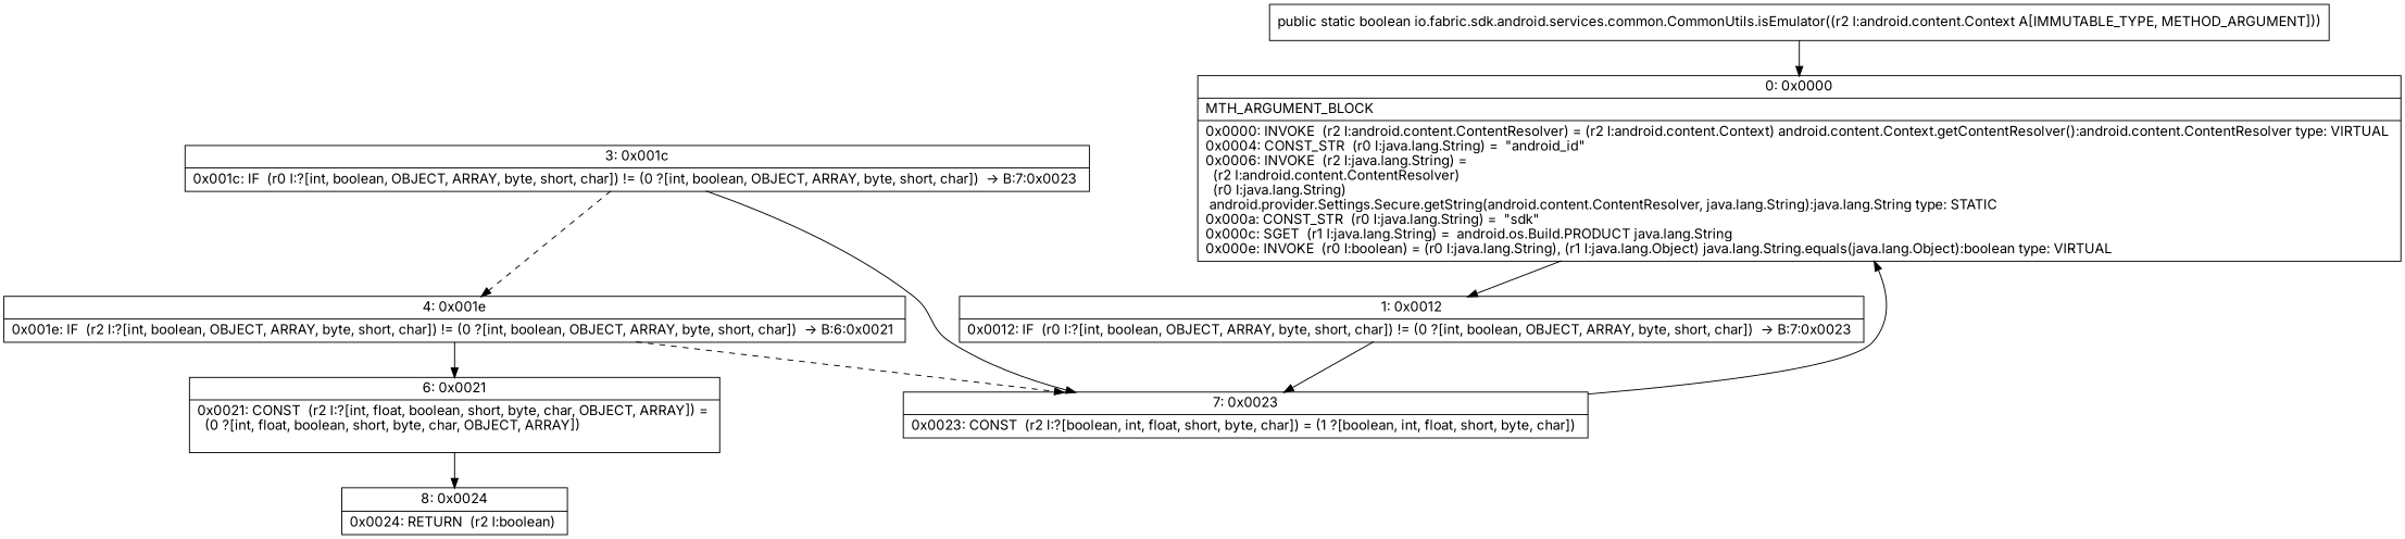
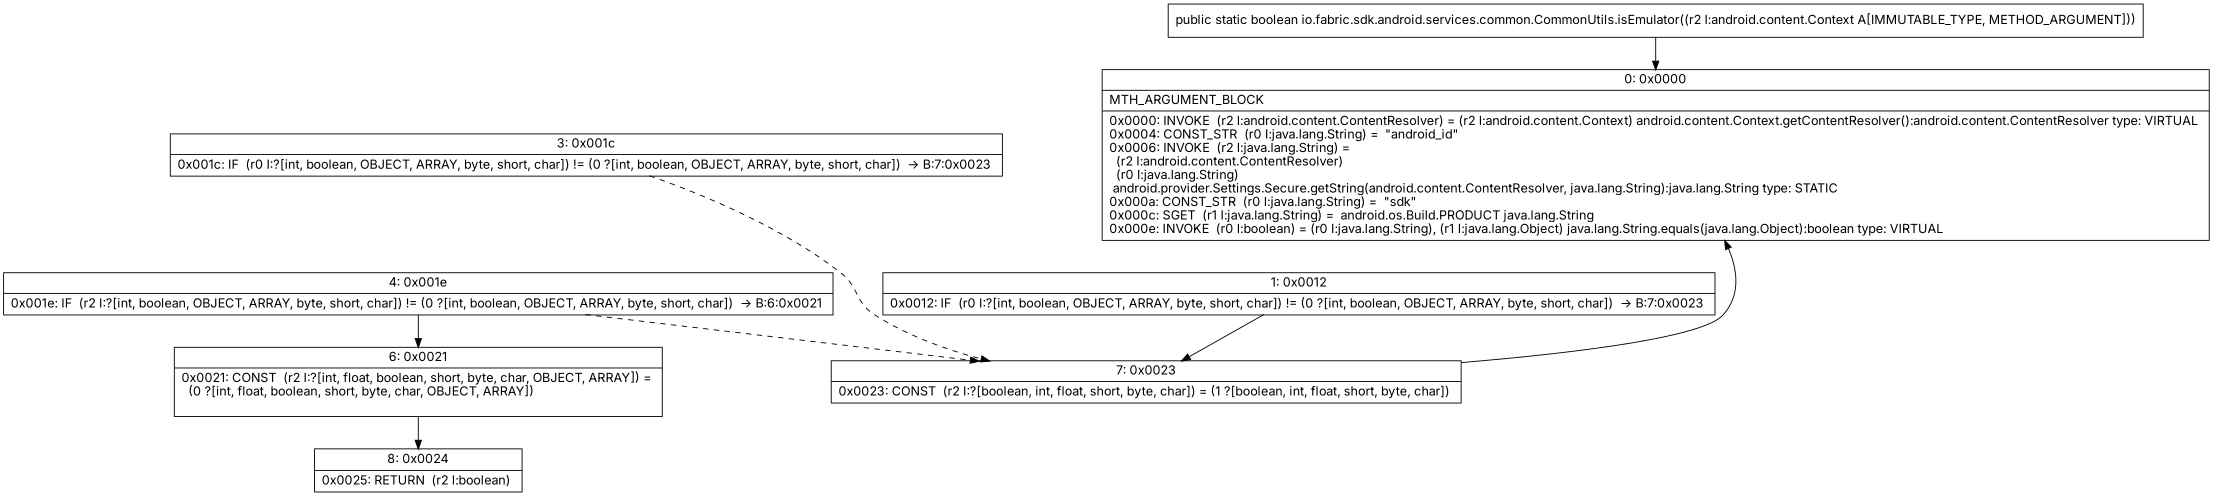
  digraph {
    fontname=Inter
    node [fontname=Inter shape=record]
    edge [fontname=Inter]
    n1 [label="{0\:\ 0x0000|MTH_ARGUMENT_BLOCK\l|0x0000: INVOKE  (r2 I:android.content.ContentResolver) = (r2 I:android.content.Context) android.content.Context.getContentResolver():android.content.ContentResolver type: VIRTUAL \l0x0004: CONST_STR  (r0 I:java.lang.String) =  \"android_id\" \l0x0006: INVOKE  (r2 I:java.lang.String) = \l  (r2 I:android.content.ContentResolver)\l  (r0 I:java.lang.String)\l android.provider.Settings.Secure.getString(android.content.ContentResolver, java.lang.String):java.lang.String type: STATIC \l0x000a: CONST_STR  (r0 I:java.lang.String) =  \"sdk\" \l0x000c: SGET  (r1 I:java.lang.String) =  android.os.Build.PRODUCT java.lang.String \l0x000e: INVOKE  (r0 I:boolean) = (r0 I:java.lang.String), (r1 I:java.lang.Object) java.lang.String.equals(java.lang.Object):boolean type: VIRTUAL \l}"]
    n2 [label="{1\:\ 0x0012|0x0012: IF  (r0 I:?[int, boolean, OBJECT, ARRAY, byte, short, char]) != (0 ?[int, boolean, OBJECT, ARRAY, byte, short, char])  \-\> B:7:0x0023 \l}"]
    n3 [label="{7\:\ 0x0023|0x0023: CONST  (r2 I:?[boolean, int, float, short, byte, char]) = (1 ?[boolean, int, float, short, byte, char]) \l}"]
    n4 [label="{3\:\ 0x001c|0x001c: IF  (r0 I:?[int, boolean, OBJECT, ARRAY, byte, short, char]) != (0 ?[int, boolean, OBJECT, ARRAY, byte, short, char])  \-\> B:7:0x0023 \l}"]
    n5 [label="{4\:\ 0x001e|0x001e: IF  (r2 I:?[int, boolean, OBJECT, ARRAY, byte, short, char]) != (0 ?[int, boolean, OBJECT, ARRAY, byte, short, char])  \-\> B:6:0x0021 \l}"]
    n6 [label="{6\:\ 0x0021|0x0021: CONST  (r2 I:?[int, float, boolean, short, byte, char, OBJECT, ARRAY]) = \l  (0 ?[int, float, boolean, short, byte, char, OBJECT, ARRAY])\l \l}"]
-   n7 [label="{8\:\ 0x0024|0x0024: RETURN  (r2 I:boolean) \l}"]
+   n7 [label="{8\:\ 0x0024|0x0025: RETURN  (r2 I:boolean) \l}"]
    n8 [label="{public static boolean io.fabric.sdk.android.services.common.CommonUtils.isEmulator((r2 I:android.content.Context A[IMMUTABLE_TYPE, METHOD_ARGUMENT])) }"]
-   n1 -> n2
    n2 -> n3
    n3 -> n1
-   n4 -> n3
-   n4 -> n5 [style=dashed]
+   n4 -> n3 [style=dashed]
    n5 -> n3 [style=dashed]
    n5 -> n6
    n6 -> n7
    n8 -> n1
  }
